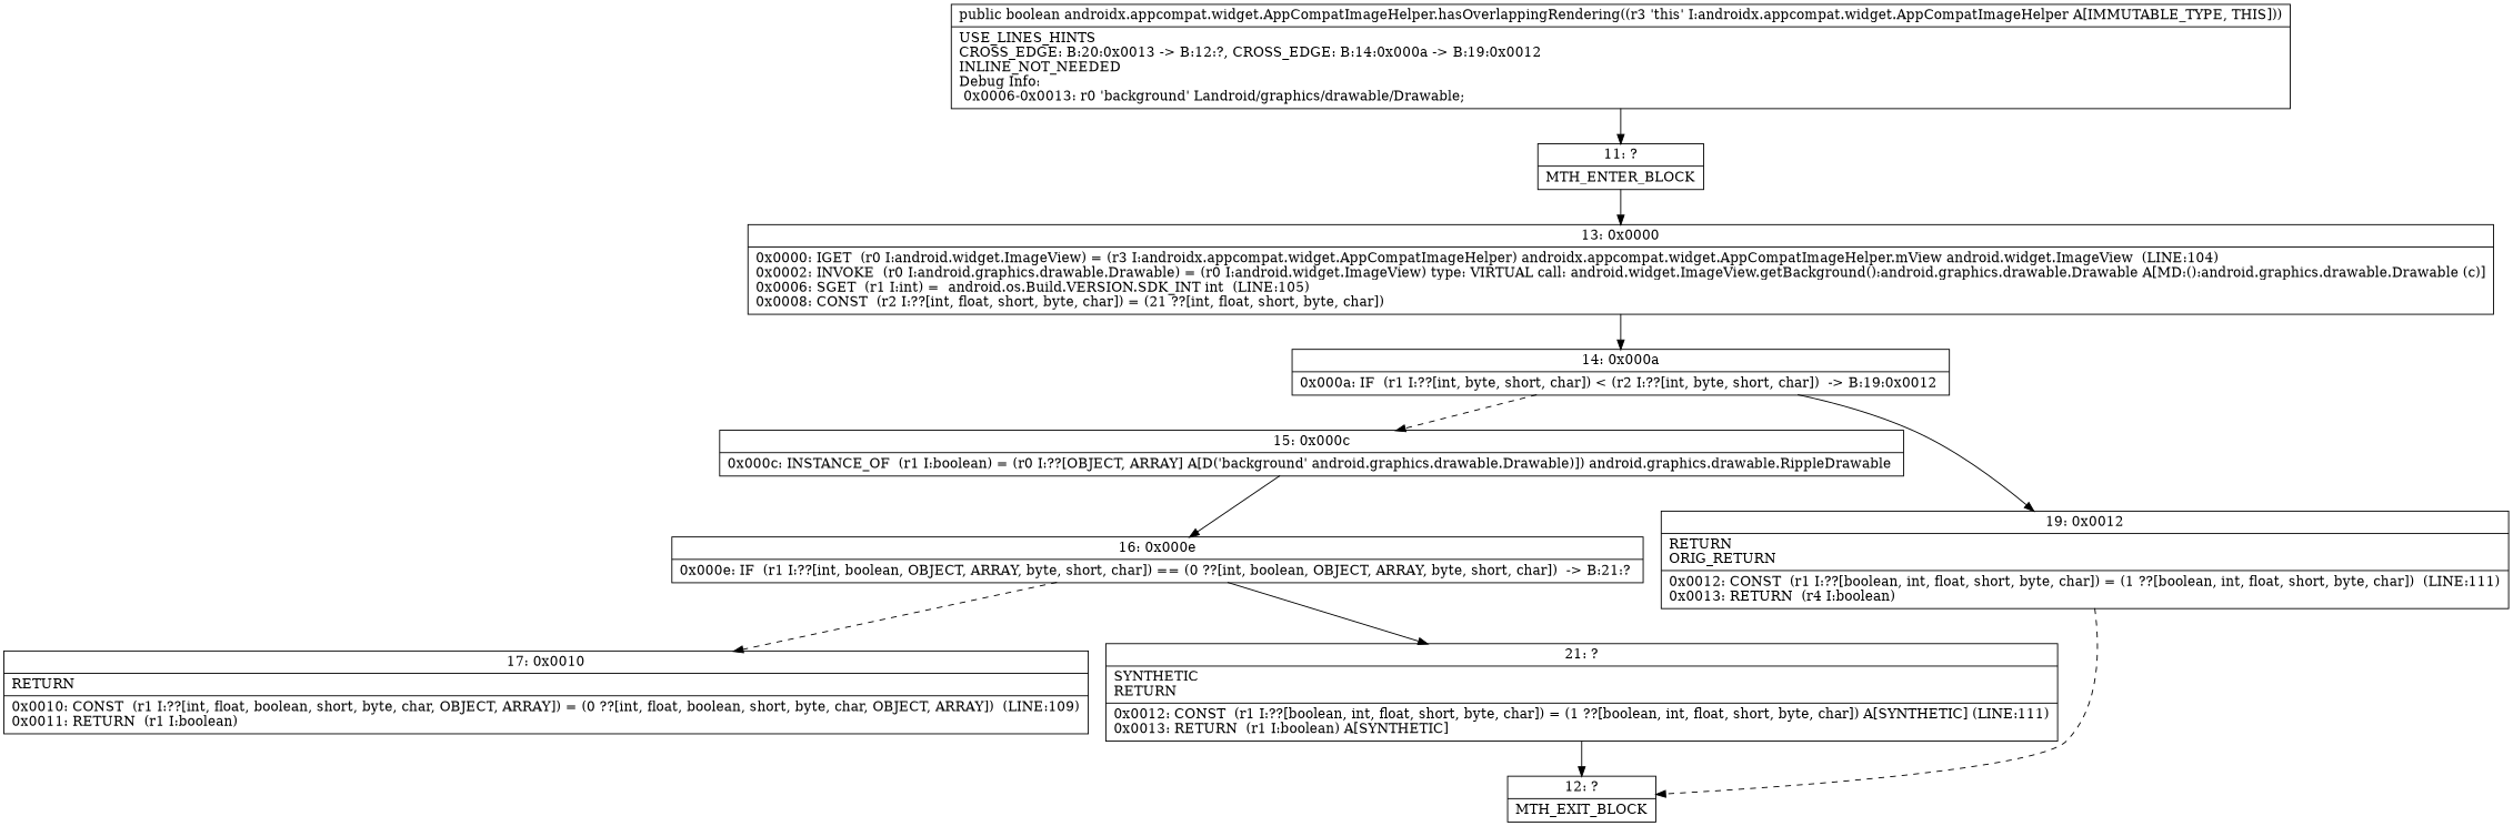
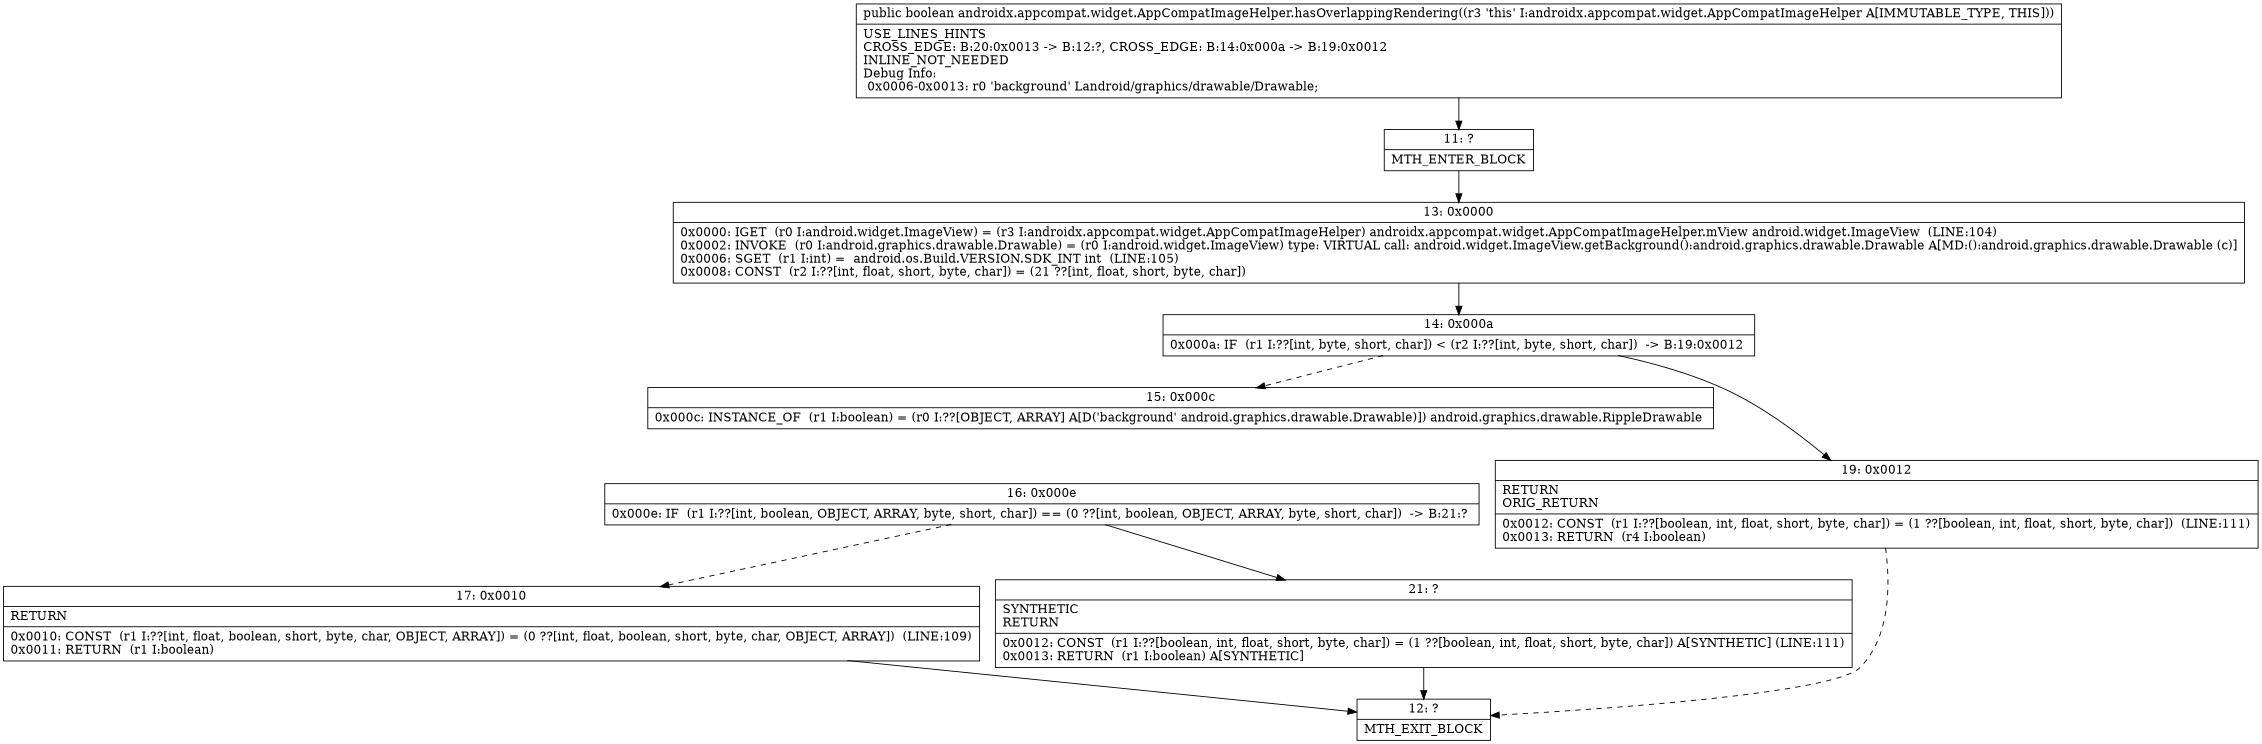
  digraph {
    node [shape=record]
    n1 [label="{11\:\ ?|MTH_ENTER_BLOCK\l}"]
    n2 [label="{13\:\ 0x0000|0x0000: IGET  (r0 I:android.widget.ImageView) = (r3 I:androidx.appcompat.widget.AppCompatImageHelper) androidx.appcompat.widget.AppCompatImageHelper.mView android.widget.ImageView  (LINE:104)\l0x0002: INVOKE  (r0 I:android.graphics.drawable.Drawable) = (r0 I:android.widget.ImageView) type: VIRTUAL call: android.widget.ImageView.getBackground():android.graphics.drawable.Drawable A[MD:():android.graphics.drawable.Drawable (c)]\l0x0006: SGET  (r1 I:int) =  android.os.Build.VERSION.SDK_INT int  (LINE:105)\l0x0008: CONST  (r2 I:??[int, float, short, byte, char]) = (21 ??[int, float, short, byte, char]) \l}"]
    n3 [label="{14\:\ 0x000a|0x000a: IF  (r1 I:??[int, byte, short, char]) \< (r2 I:??[int, byte, short, char])  \-\> B:19:0x0012 \l}"]
    n4 [label="{15\:\ 0x000c|0x000c: INSTANCE_OF  (r1 I:boolean) = (r0 I:??[OBJECT, ARRAY] A[D('background' android.graphics.drawable.Drawable)]) android.graphics.drawable.RippleDrawable \l}"]
    n5 [label="{19\:\ 0x0012|RETURN\lORIG_RETURN\l|0x0012: CONST  (r1 I:??[boolean, int, float, short, byte, char]) = (1 ??[boolean, int, float, short, byte, char])  (LINE:111)\l0x0013: RETURN  (r4 I:boolean) \l}"]
    n6 [label="{16\:\ 0x000e|0x000e: IF  (r1 I:??[int, boolean, OBJECT, ARRAY, byte, short, char]) == (0 ??[int, boolean, OBJECT, ARRAY, byte, short, char])  \-\> B:21:? \l}"]
    n7 [label="{12\:\ ?|MTH_EXIT_BLOCK\l}"]
    n8 [label="{17\:\ 0x0010|RETURN\l|0x0010: CONST  (r1 I:??[int, float, boolean, short, byte, char, OBJECT, ARRAY]) = (0 ??[int, float, boolean, short, byte, char, OBJECT, ARRAY])  (LINE:109)\l0x0011: RETURN  (r1 I:boolean) \l}"]
    n9 [label="{21\:\ ?|SYNTHETIC\lRETURN\l|0x0012: CONST  (r1 I:??[boolean, int, float, short, byte, char]) = (1 ??[boolean, int, float, short, byte, char]) A[SYNTHETIC] (LINE:111)\l0x0013: RETURN  (r1 I:boolean) A[SYNTHETIC]\l}"]
    n10 [label="{public boolean androidx.appcompat.widget.AppCompatImageHelper.hasOverlappingRendering((r3 'this' I:androidx.appcompat.widget.AppCompatImageHelper A[IMMUTABLE_TYPE, THIS]))  | USE_LINES_HINTS\lCROSS_EDGE: B:20:0x0013 \-\> B:12:?, CROSS_EDGE: B:14:0x000a \-\> B:19:0x0012\lINLINE_NOT_NEEDED\lDebug Info:\l  0x0006\-0x0013: r0 'background' Landroid\/graphics\/drawable\/Drawable;\l}"]
    n1 -> n2
    n2 -> n3
    n3 -> n4 [style=dashed]
    n3 -> n5
-   n4 -> n6
    n5 -> n7 [style=dashed]
    n6 -> n8 [style=dashed]
    n6 -> n9
+   n8 -> n7
    n9 -> n7
    n10 -> n1
  }
